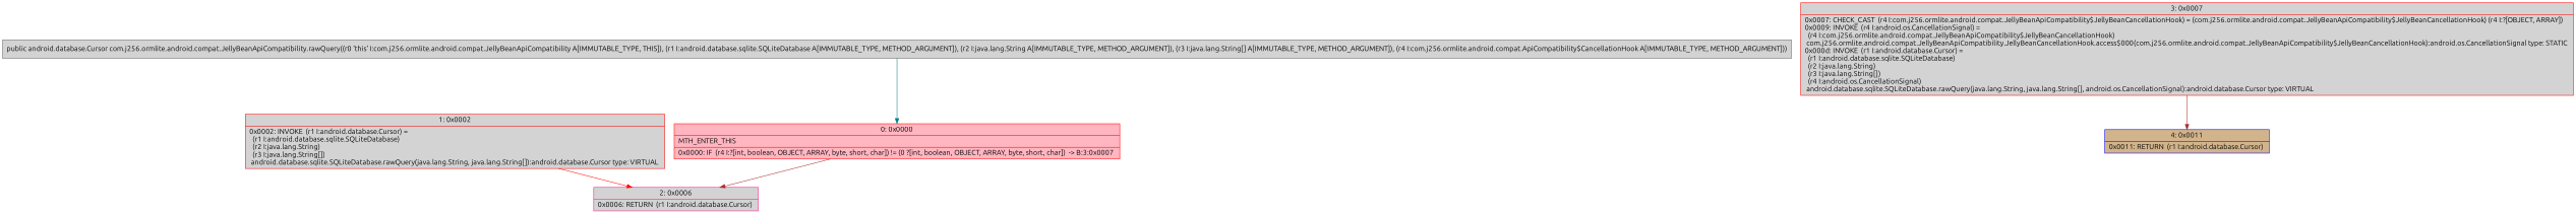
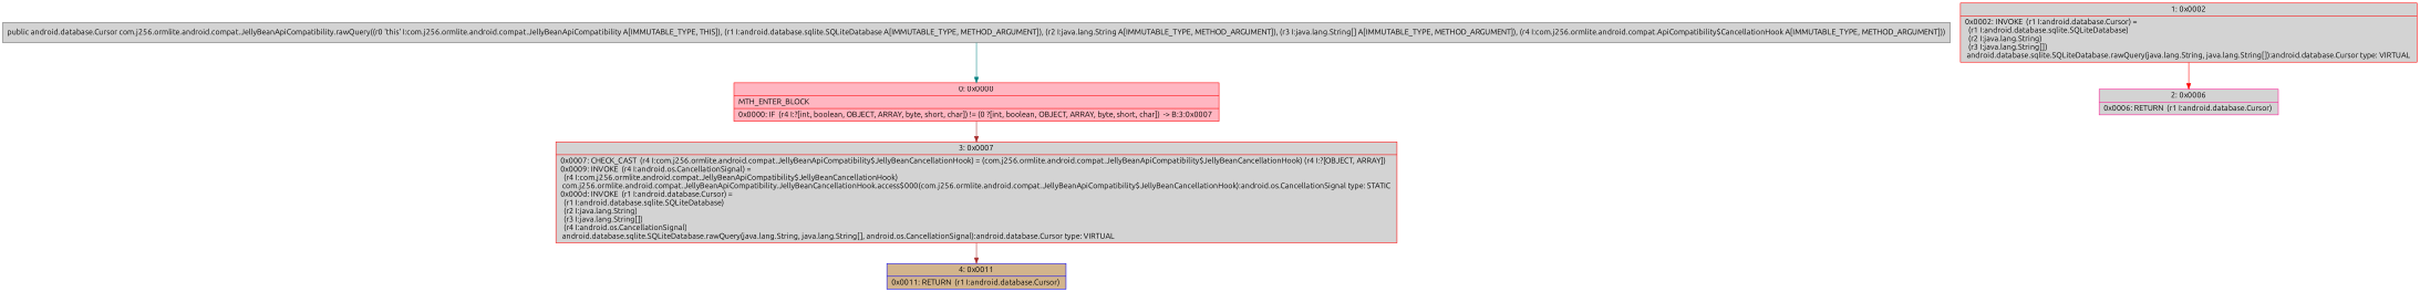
  digraph {
    fontname=Ubuntu
    node [color=red fillcolor=lightgrey fontname=Ubuntu shape=record style=filled]
    edge [color=brown fontname=Ubuntu]
-   n1 [fillcolor=lightpink label="{0\:\ 0x0000|MTH_ENTER_THIS\l|0x0000: IF  (r4 I:?[int, boolean, OBJECT, ARRAY, byte, short, char]) != (0 ?[int, boolean, OBJECT, ARRAY, byte, short, char])  \-\> B:3:0x0007 \l}"]
+   n1 [fillcolor=lightpink label="{0\:\ 0x0000|MTH_ENTER_BLOCK\l|0x0000: IF  (r4 I:?[int, boolean, OBJECT, ARRAY, byte, short, char]) != (0 ?[int, boolean, OBJECT, ARRAY, byte, short, char])  \-\> B:3:0x0007 \l}"]
    n2 [label="{3\:\ 0x0007|0x0007: CHECK_CAST  (r4 I:com.j256.ormlite.android.compat.JellyBeanApiCompatibility$JellyBeanCancellationHook) = (com.j256.ormlite.android.compat.JellyBeanApiCompatibility$JellyBeanCancellationHook) (r4 I:?[OBJECT, ARRAY]) \l0x0009: INVOKE  (r4 I:android.os.CancellationSignal) = \l  (r4 I:com.j256.ormlite.android.compat.JellyBeanApiCompatibility$JellyBeanCancellationHook)\l com.j256.ormlite.android.compat.JellyBeanApiCompatibility.JellyBeanCancellationHook.access$000(com.j256.ormlite.android.compat.JellyBeanApiCompatibility$JellyBeanCancellationHook):android.os.CancellationSignal type: STATIC \l0x000d: INVOKE  (r1 I:android.database.Cursor) = \l  (r1 I:android.database.sqlite.SQLiteDatabase)\l  (r2 I:java.lang.String)\l  (r3 I:java.lang.String[])\l  (r4 I:android.os.CancellationSignal)\l android.database.sqlite.SQLiteDatabase.rawQuery(java.lang.String, java.lang.String[], android.os.CancellationSignal):android.database.Cursor type: VIRTUAL \l}"]
    n3 [label="{1\:\ 0x0002|0x0002: INVOKE  (r1 I:android.database.Cursor) = \l  (r1 I:android.database.sqlite.SQLiteDatabase)\l  (r2 I:java.lang.String)\l  (r3 I:java.lang.String[])\l android.database.sqlite.SQLiteDatabase.rawQuery(java.lang.String, java.lang.String[]):android.database.Cursor type: VIRTUAL \l}"]
    n4 [color=deeppink label="{2\:\ 0x0006|0x0006: RETURN  (r1 I:android.database.Cursor) \l}"]
    n5 [color=blue fillcolor=tan label="{4\:\ 0x0011|0x0011: RETURN  (r1 I:android.database.Cursor) \l}"]
    n6 [color=gray40 label="{public android.database.Cursor com.j256.ormlite.android.compat.JellyBeanApiCompatibility.rawQuery((r0 'this' I:com.j256.ormlite.android.compat.JellyBeanApiCompatibility A[IMMUTABLE_TYPE, THIS]), (r1 I:android.database.sqlite.SQLiteDatabase A[IMMUTABLE_TYPE, METHOD_ARGUMENT]), (r2 I:java.lang.String A[IMMUTABLE_TYPE, METHOD_ARGUMENT]), (r3 I:java.lang.String[] A[IMMUTABLE_TYPE, METHOD_ARGUMENT]), (r4 I:com.j256.ormlite.android.compat.ApiCompatibility$CancellationHook A[IMMUTABLE_TYPE, METHOD_ARGUMENT])) }"]
-   n1 -> n4
+   n1 -> n2
    n2 -> n5
    n3 -> n4 [color=red]
    n6 -> n1 [color=teal]
  }
